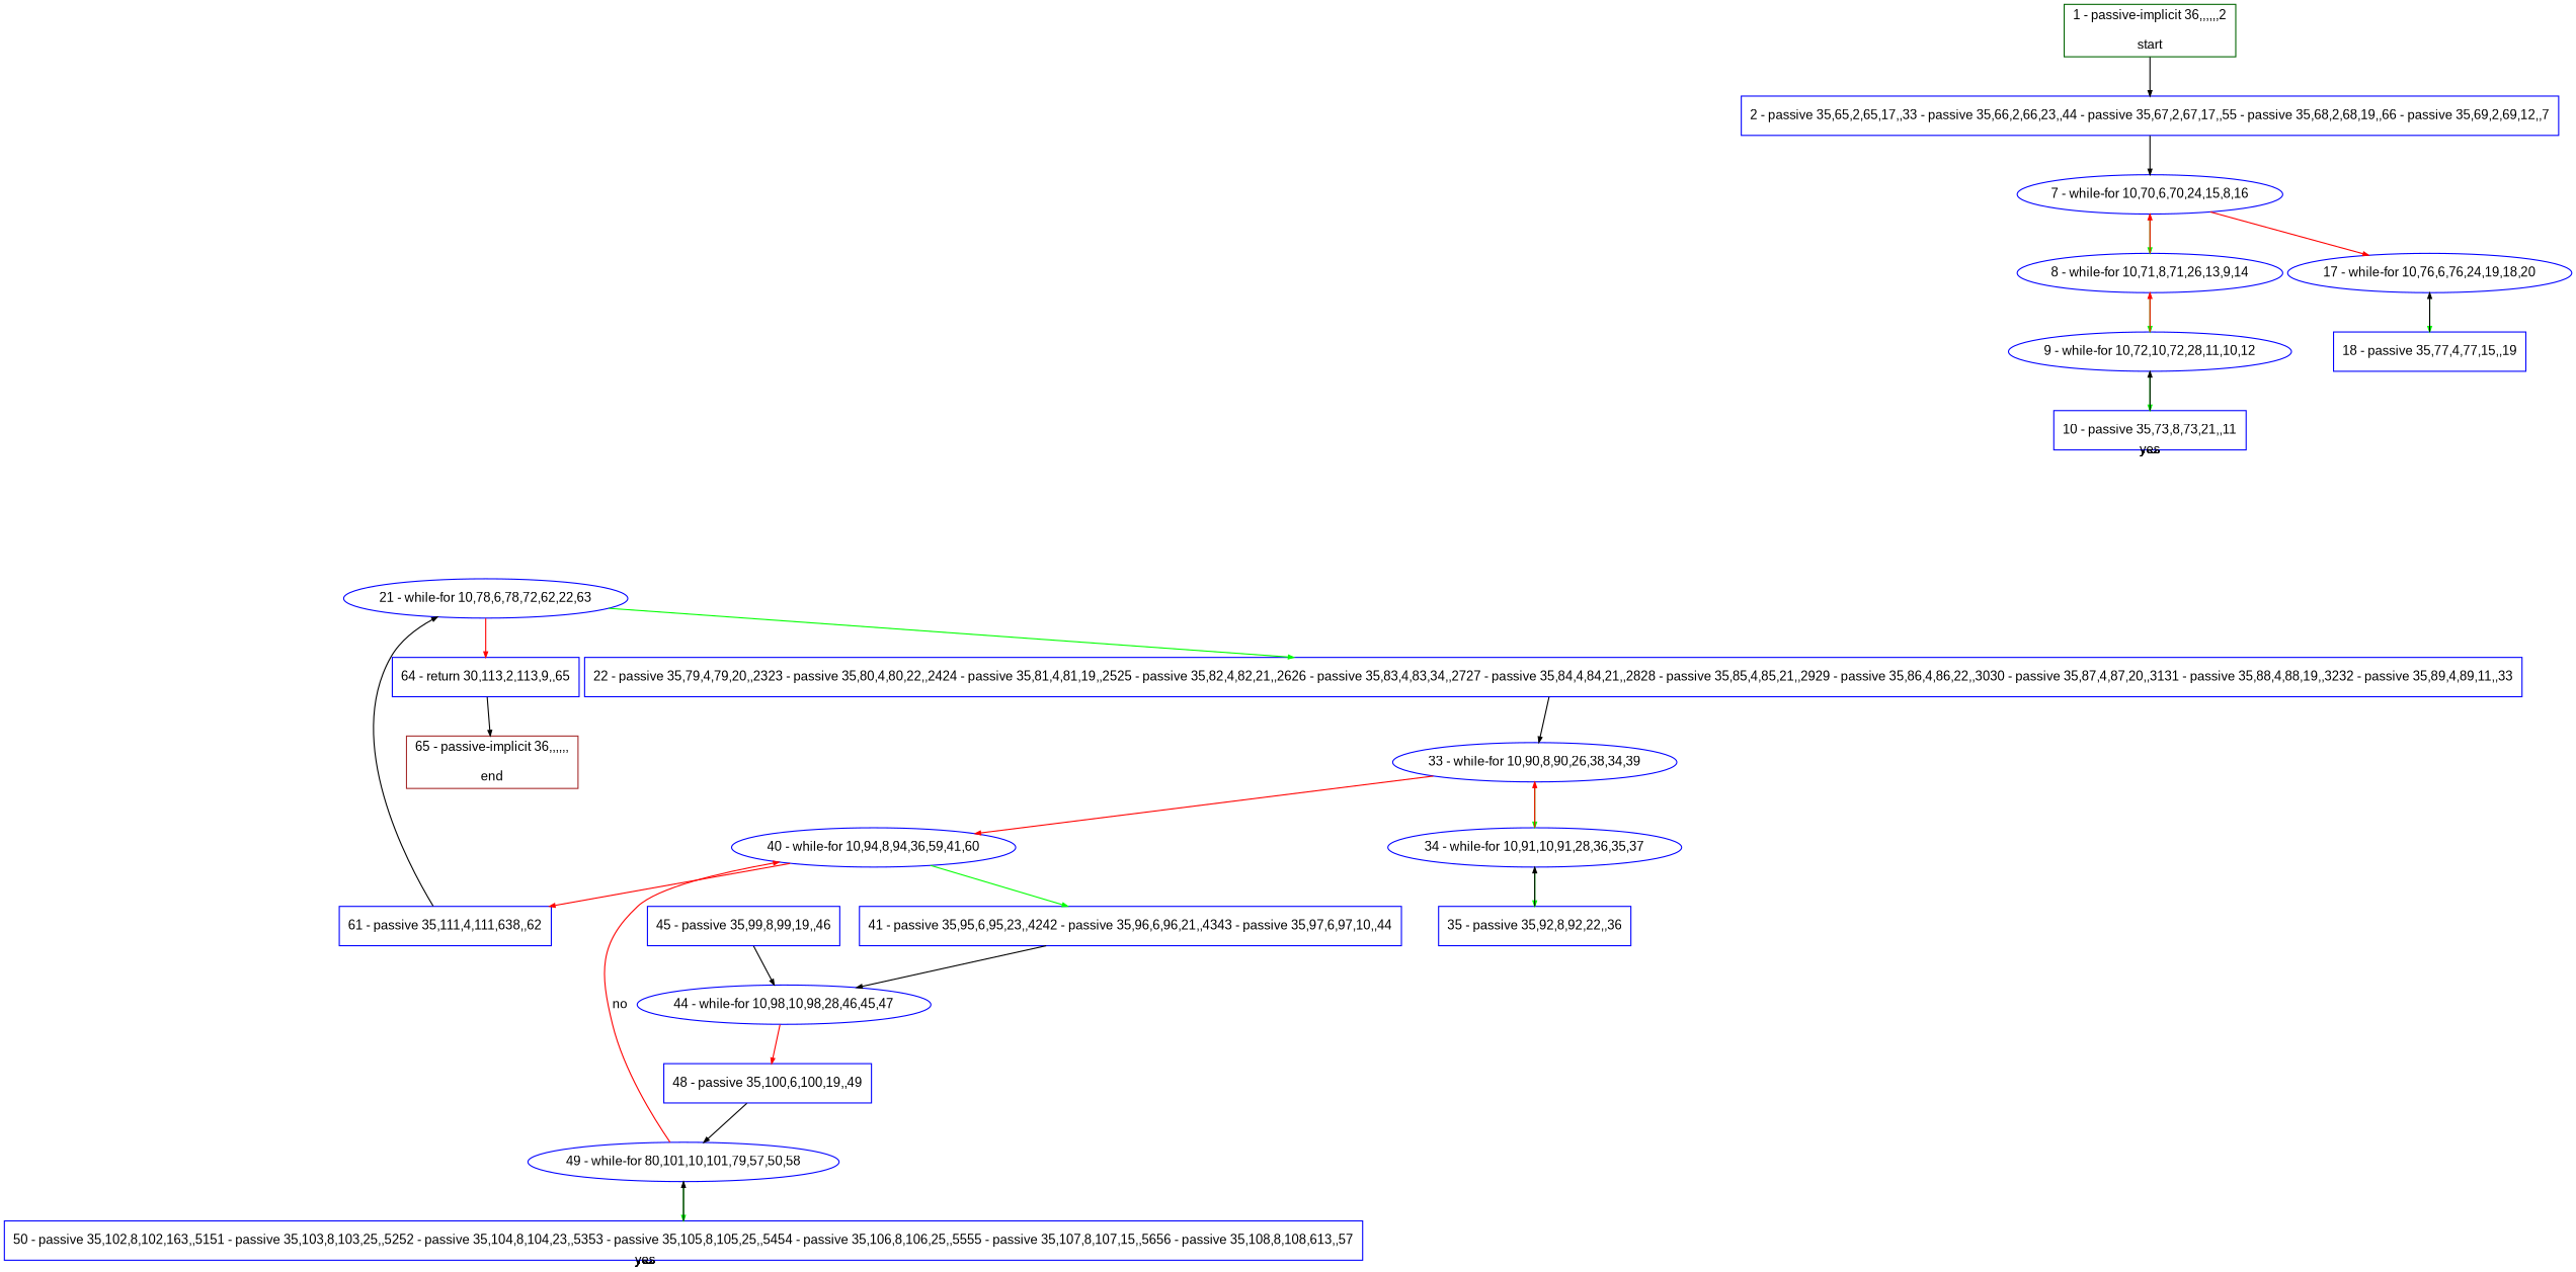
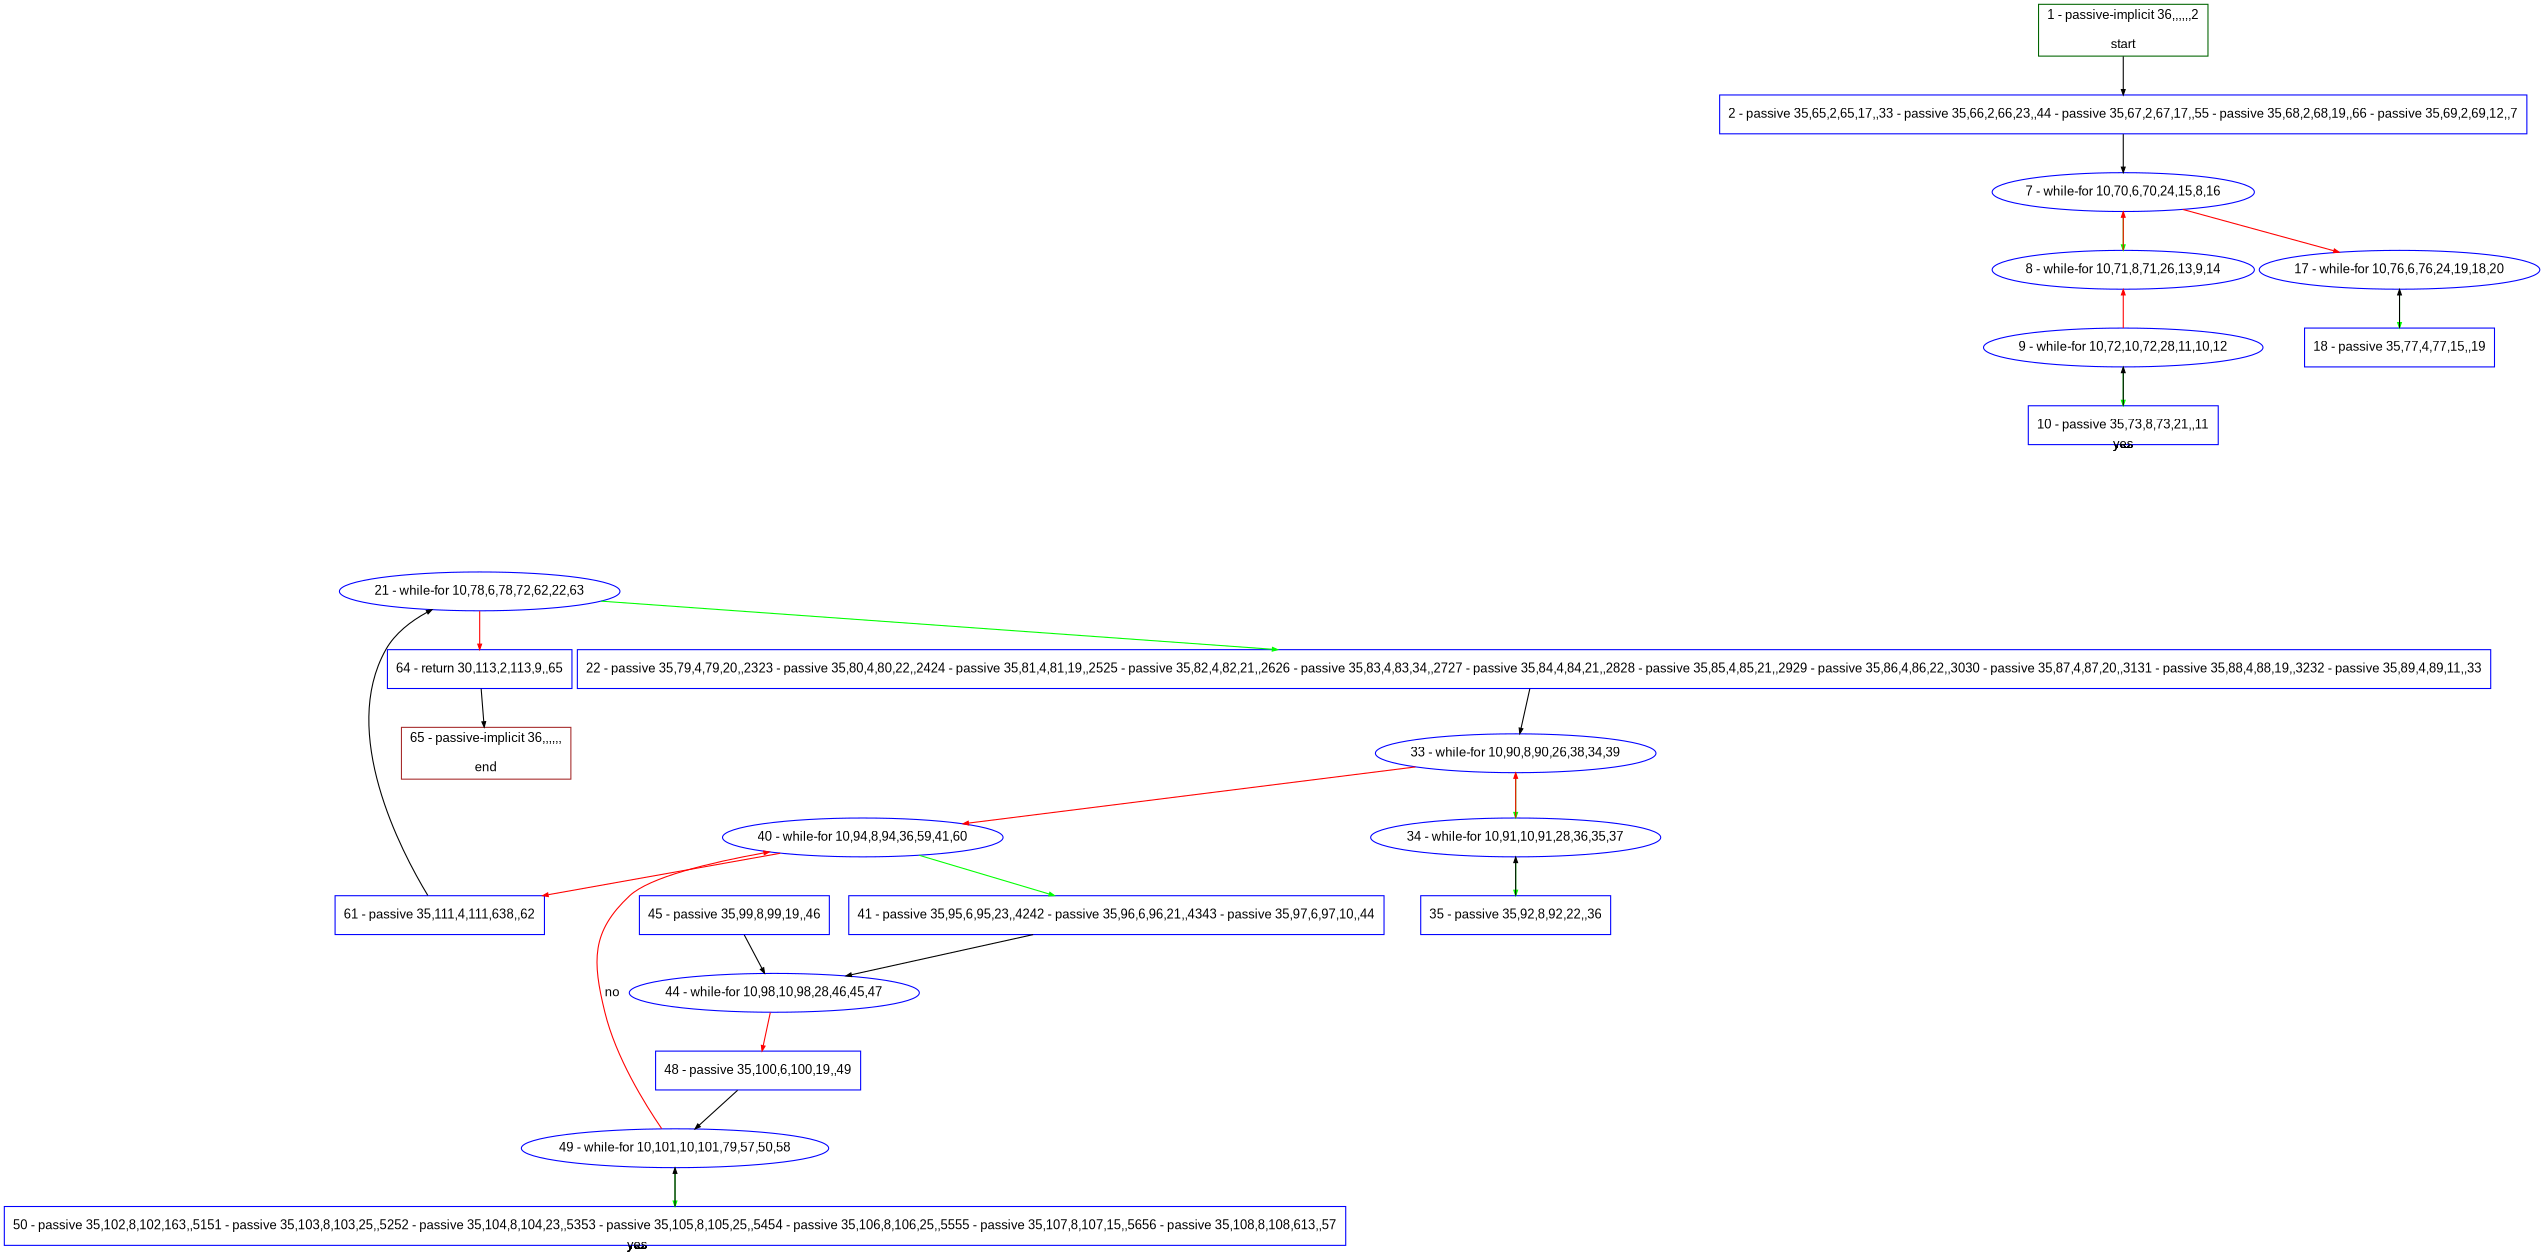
  digraph {
    bgcolor=white
    compound=true
    fillcolor="#FFFFCC"
    fontname=Arial
    fontsize=12
    pack=true
    packmode=clust
    style="rounded,filled"
    node [color="#0000ff" compound=true fillcolor="#ffffff" fixedsize=false fontname=Arial fontsize=12 node_initialized=no shape=box style=filled]
    edge [arrowhead=normal arrowsize=0.5 arrowtail=none color="#000000" compound=true dir=forward fontcolor=black fontname=Arial fontsize=12]
    n1 [label="2 - passive 35,65,2,65,17,,33 - passive 35,66,2,66,23,,44 - passive 35,67,2,67,17,,55 - passive 35,68,2,68,19,,66 - passive 35,69,2,69,12,,7"]
    n2 [label="7 - while-for 10,70,6,70,24,15,8,16" shape=oval]
    n3 [label="8 - while-for 10,71,8,71,26,13,9,14" shape=oval]
    n4 [label="17 - while-for 10,76,6,76,24,19,18,20" shape=oval]
    n5 [color="#006400" label="1 - passive-implicit 36,,,,,,2\n\nstart"]
    n6 [label="9 - while-for 10,72,10,72,28,11,10,12" shape=oval]
    n7 [label="18 - passive 35,77,4,77,15,,19"]
    n8 [label="10 - passive 35,73,8,73,21,,11"]
    n9 [label="21 - while-for 10,78,6,78,72,62,22,63" shape=oval]
    n10 [label="22 - passive 35,79,4,79,20,,2323 - passive 35,80,4,80,22,,2424 - passive 35,81,4,81,19,,2525 - passive 35,82,4,82,21,,2626 - passive 35,83,4,83,34,,2727 - passive 35,84,4,84,21,,2828 - passive 35,85,4,85,21,,2929 - passive 35,86,4,86,22,,3030 - passive 35,87,4,87,20,,3131 - passive 35,88,4,88,19,,3232 - passive 35,89,4,89,11,,33"]
    n11 [label="64 - return 30,113,2,113,9,,65"]
    n12 [label="33 - while-for 10,90,8,90,26,38,34,39" shape=oval]
    n13 [color="#a52a2a" label="65 - passive-implicit 36,,,,,,\n\nend"]
    n14 [label="34 - while-for 10,91,10,91,28,36,35,37" shape=oval]
    n15 [label="40 - while-for 10,94,8,94,36,59,41,60" shape=oval]
    n16 [label="35 - passive 35,92,8,92,22,,36"]
    n17 [label="41 - passive 35,95,6,95,23,,4242 - passive 35,96,6,96,21,,4343 - passive 35,97,6,97,10,,44"]
    n18 [label="61 - passive 35,111,4,111,638,,62"]
    n19 [label="44 - while-for 10,98,10,98,28,46,45,47" shape=oval]
    n20 [label="48 - passive 35,100,6,100,19,,49"]
    n21 [label="45 - passive 35,99,8,99,19,,46"]
-   n22 [label="49 - while-for 80,101,10,101,79,57,50,58" shape=oval]
+   n22 [label="49 - while-for 10,101,10,101,79,57,50,58" shape=oval]
    n23 [label="50 - passive 35,102,8,102,163,,5151 - passive 35,103,8,103,25,,5252 - passive 35,104,8,104,23,,5353 - passive 35,105,8,105,25,,5454 - passive 35,106,8,106,25,,5555 - passive 35,107,8,107,15,,5656 - passive 35,108,8,108,613,,57"]
    n1 -> n2
    n2 -> n3 [color="#00ff00" label=yes]
    n2 -> n4 [color="#ff0000" label=no]
    n3 -> n2 [color="#ff0000" label=no]
-   n3 -> n6 [color="#00ff00" label=yes]
    n4 -> n7 [color="#00ff00" label=yes]
    n5 -> n1
    n6 -> n3 [color="#ff0000" label=no]
    n6 -> n8 [color="#00ff00" label=yes]
    n7 -> n4
    n8 -> n6
    n9 -> n10 [color="#00ff00" label=yes]
    n9 -> n11 [color="#ff0000" label=no]
    n10 -> n12
    n11 -> n13
    n12 -> n14 [color="#00ff00" label=yes]
    n12 -> n15 [color="#ff0000" label=no]
    n14 -> n12 [color="#ff0000" label=no]
    n14 -> n16 [color="#00ff00" label=yes]
    n15 -> n17 [color="#00ff00" label=yes]
    n15 -> n18 [color="#ff0000" label=no]
    n16 -> n14
    n17 -> n19
    n18 -> n9
    n19 -> n20 [color="#ff0000" label=no]
    n20 -> n22
    n21 -> n19
    n22 -> n15 [color="#ff0000" label=no]
    n22 -> n23 [color="#00ff00" label=yes]
    n23 -> n22
  }
